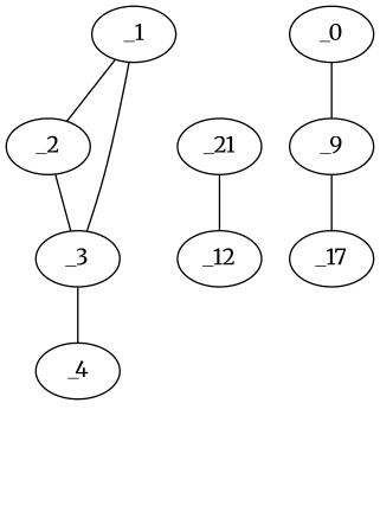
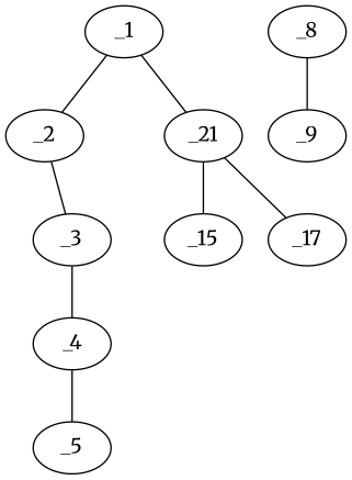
  graph {
    fontname=Merriweather
    node [charge=0 chem=1 fontname=Merriweather symbol="C  " x=5.4641 y=-2]
    edge [fontname=Merriweather valence=1]
    _1 [x=3.7321]
    _2 [x=4.5981 y=-2.5]
    n3 [label=_21 x=2.866 y=-2.5]
    _3
-   _12 [chem=4 symbol="N  " x=2 y=-3]
+   _12 [chem=4 symbol="N  " x=2 y=-3 label=_15]
    _4 [y=-1]
-   _8 [y=1 label=_0]
+   _5 [x=4.5981 y=-0.5]
+   _8 [y=1]
    _9 [y=2]
    n10 [chem=4 label=_17 symbol="N  " y=3]
    _1 -- _2
-   _1 -- _3
+   _1 -- n3
    _2 -- _3 [valence=2]
    n3 -- _12 [valence=3]
    _3 -- _4
+   _4 -- _5 [valence=2]
    _8 -- _9
-   _9 -- n10 [valence=3]
+   n3 -- n10 [valence=3]
  }
